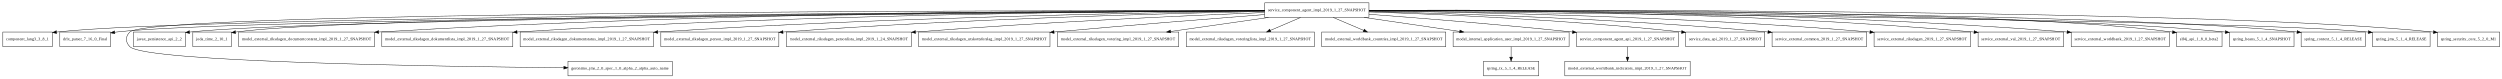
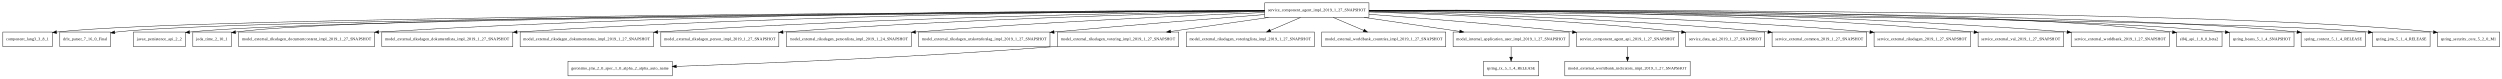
  digraph {
    fontname="Liberation Serif"
    node [fontname="Liberation Serif" fontsize=10.0 shape=box]
    edge [fontname="Liberation Serif"]
    n1 [label=component_lang3_3_8_1]
    service_component_agent_impl_2019_1_27_SNAPSHOT
    drlx_parser_7_16_0_Final
    n4 [label=geronimo_jms_2_0_spec_1_0_alpha_2_alpha_auto_name]
    javax_persistence_api_2_2
    joda_time_2_10_1
    model_external_riksdagen_documentcontent_impl_2019_1_27_SNAPSHOT
    model_external_riksdagen_dokumentlista_impl_2019_1_27_SNAPSHOT
    model_external_riksdagen_dokumentstatus_impl_2019_1_27_SNAPSHOT
    model_external_riksdagen_person_impl_2019_1_27_SNAPSHOT
    n11 [label=model_external_riksdagen_personlista_impl_2019_1_24_SNAPSHOT]
    model_external_riksdagen_utskottsforslag_impl_2019_1_27_SNAPSHOT
    model_external_riksdagen_votering_impl_2019_1_27_SNAPSHOT
    model_external_riksdagen_voteringlista_impl_2019_1_27_SNAPSHOT
    model_external_worldbank_countries_impl_2019_1_27_SNAPSHOT
    model_internal_application_user_impl_2019_1_27_SNAPSHOT
    service_component_agent_api_2019_1_27_SNAPSHOT
    service_data_api_2019_1_27_SNAPSHOT
    service_external_common_2019_1_27_SNAPSHOT
    service_external_riksdagen_2019_1_27_SNAPSHOT
    service_external_val_2019_1_27_SNAPSHOT
    service_external_worldbank_2019_1_27_SNAPSHOT
    slf4j_api_1_8_0_beta2
    n24 [label=spring_beans_5_1_4_SNAPSHOT]
    spring_context_5_1_4_RELEASE
    spring_jms_5_1_4_RELEASE
    spring_security_core_5_2_0_M1
    spring_tx_5_1_4_RELEASE
    model_external_worldbank_indicators_impl_2019_1_27_SNAPSHOT
    service_component_agent_impl_2019_1_27_SNAPSHOT -> n1
    service_component_agent_impl_2019_1_27_SNAPSHOT -> drlx_parser_7_16_0_Final
-   service_component_agent_impl_2019_1_27_SNAPSHOT -> n4
+   model_external_riksdagen_votering_impl_2019_1_27_SNAPSHOT -> n4
    service_component_agent_impl_2019_1_27_SNAPSHOT -> javax_persistence_api_2_2
    service_component_agent_impl_2019_1_27_SNAPSHOT -> joda_time_2_10_1
    service_component_agent_impl_2019_1_27_SNAPSHOT -> model_external_riksdagen_documentcontent_impl_2019_1_27_SNAPSHOT
    service_component_agent_impl_2019_1_27_SNAPSHOT -> model_external_riksdagen_dokumentlista_impl_2019_1_27_SNAPSHOT
    service_component_agent_impl_2019_1_27_SNAPSHOT -> model_external_riksdagen_dokumentstatus_impl_2019_1_27_SNAPSHOT
    service_component_agent_impl_2019_1_27_SNAPSHOT -> model_external_riksdagen_person_impl_2019_1_27_SNAPSHOT
    service_component_agent_impl_2019_1_27_SNAPSHOT -> n11
    service_component_agent_impl_2019_1_27_SNAPSHOT -> model_external_riksdagen_utskottsforslag_impl_2019_1_27_SNAPSHOT
    service_component_agent_impl_2019_1_27_SNAPSHOT -> model_external_riksdagen_votering_impl_2019_1_27_SNAPSHOT
    service_component_agent_impl_2019_1_27_SNAPSHOT -> model_external_riksdagen_voteringlista_impl_2019_1_27_SNAPSHOT
    service_component_agent_impl_2019_1_27_SNAPSHOT -> model_external_worldbank_countries_impl_2019_1_27_SNAPSHOT
    service_component_agent_impl_2019_1_27_SNAPSHOT -> model_internal_application_user_impl_2019_1_27_SNAPSHOT
    service_component_agent_impl_2019_1_27_SNAPSHOT -> service_component_agent_api_2019_1_27_SNAPSHOT
    service_component_agent_impl_2019_1_27_SNAPSHOT -> service_data_api_2019_1_27_SNAPSHOT
    service_component_agent_impl_2019_1_27_SNAPSHOT -> service_external_common_2019_1_27_SNAPSHOT
    service_component_agent_impl_2019_1_27_SNAPSHOT -> service_external_riksdagen_2019_1_27_SNAPSHOT
    service_component_agent_impl_2019_1_27_SNAPSHOT -> service_external_val_2019_1_27_SNAPSHOT
    service_component_agent_impl_2019_1_27_SNAPSHOT -> service_external_worldbank_2019_1_27_SNAPSHOT
    service_component_agent_impl_2019_1_27_SNAPSHOT -> slf4j_api_1_8_0_beta2
    service_component_agent_impl_2019_1_27_SNAPSHOT -> n24
    service_component_agent_impl_2019_1_27_SNAPSHOT -> spring_context_5_1_4_RELEASE
    service_component_agent_impl_2019_1_27_SNAPSHOT -> spring_jms_5_1_4_RELEASE
    service_component_agent_impl_2019_1_27_SNAPSHOT -> spring_security_core_5_2_0_M1
    model_internal_application_user_impl_2019_1_27_SNAPSHOT -> spring_tx_5_1_4_RELEASE
    service_component_agent_api_2019_1_27_SNAPSHOT -> model_external_worldbank_indicators_impl_2019_1_27_SNAPSHOT
  }
